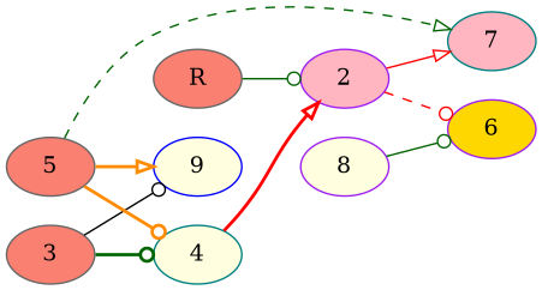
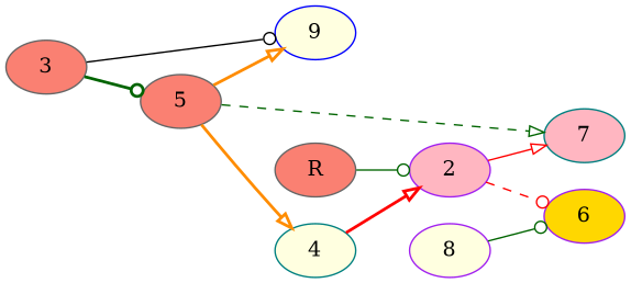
  digraph {
    rankdir=LR
    node [color=purple fillcolor=lightyellow style=filled]
    edge [arrowhead=odot color=darkgreen style=bold]
    4 [color=teal]
    2 [fillcolor=lightpink]
    7 [color=teal fillcolor=lightpink]
    6 [fillcolor=gold]
    3 [color=gray40 fillcolor=salmon]
    9 [color=blue]
    5 [color=gray40 fillcolor=salmon]
    8
    R [color=gray40 fillcolor=salmon]
    4 -> 2 [arrowhead=onormal color=red]
    2 -> 7 [arrowhead=onormal color=red style=solid]
    2 -> 6 [color=red style=dashed]
-   3 -> 4
+   3 -> 5
    3 -> 9 [color=black style=solid]
-   5 -> 4 [color=darkorange]
+   5 -> 4 [arrowhead=onormal color=darkorange]
    5 -> 7 [arrowhead=onormal style=dashed]
    5 -> 9 [arrowhead=onormal color=darkorange]
    8 -> 6 [style=solid]
    R -> 2 [style=solid]
  }
